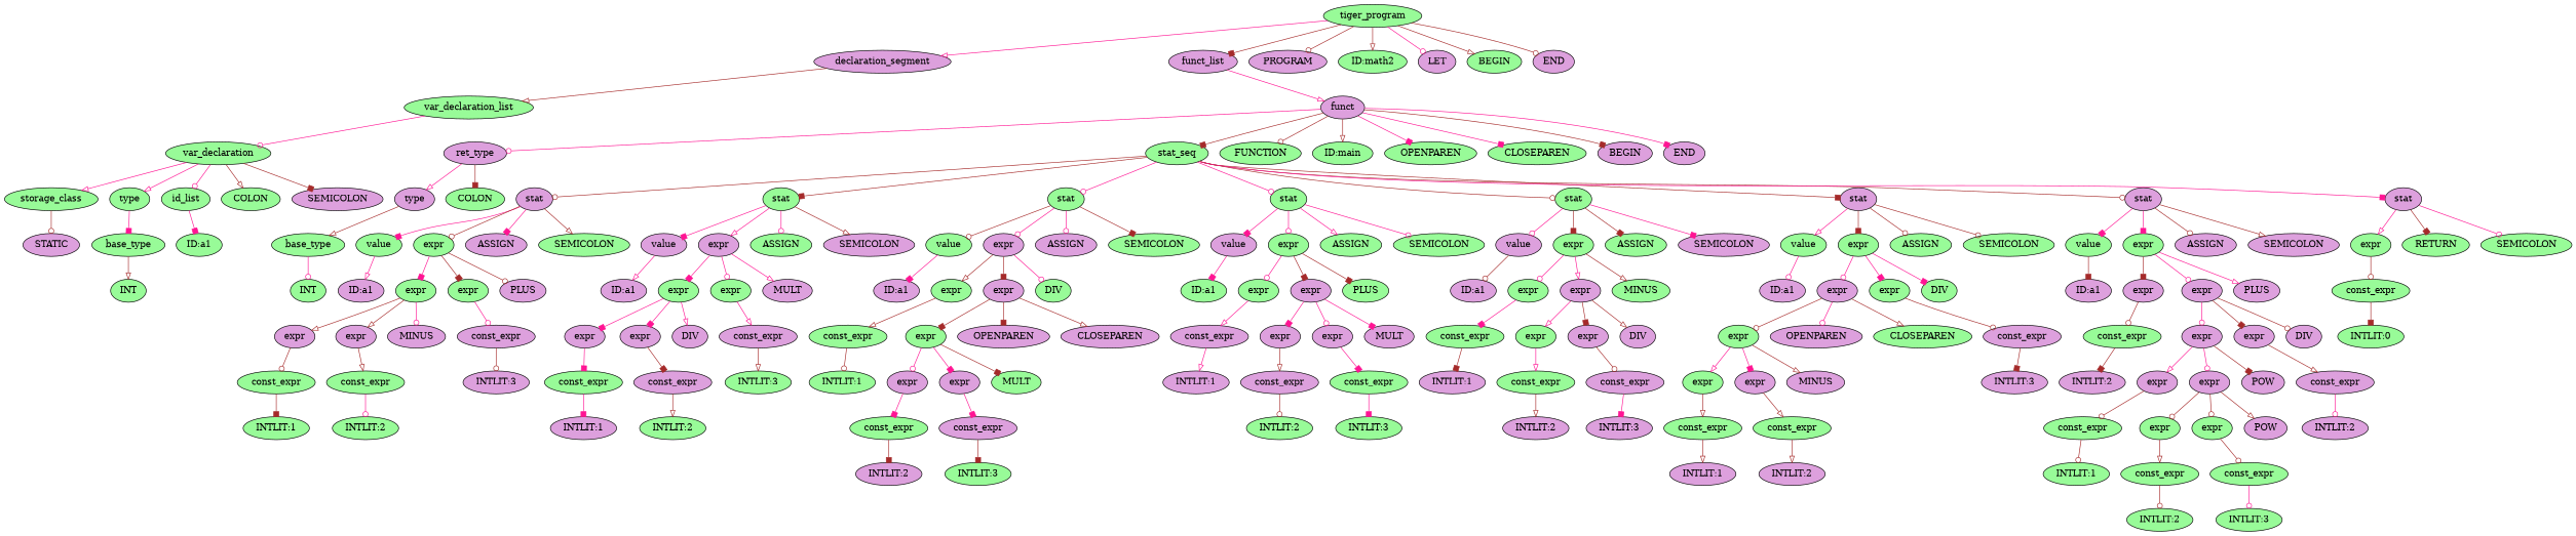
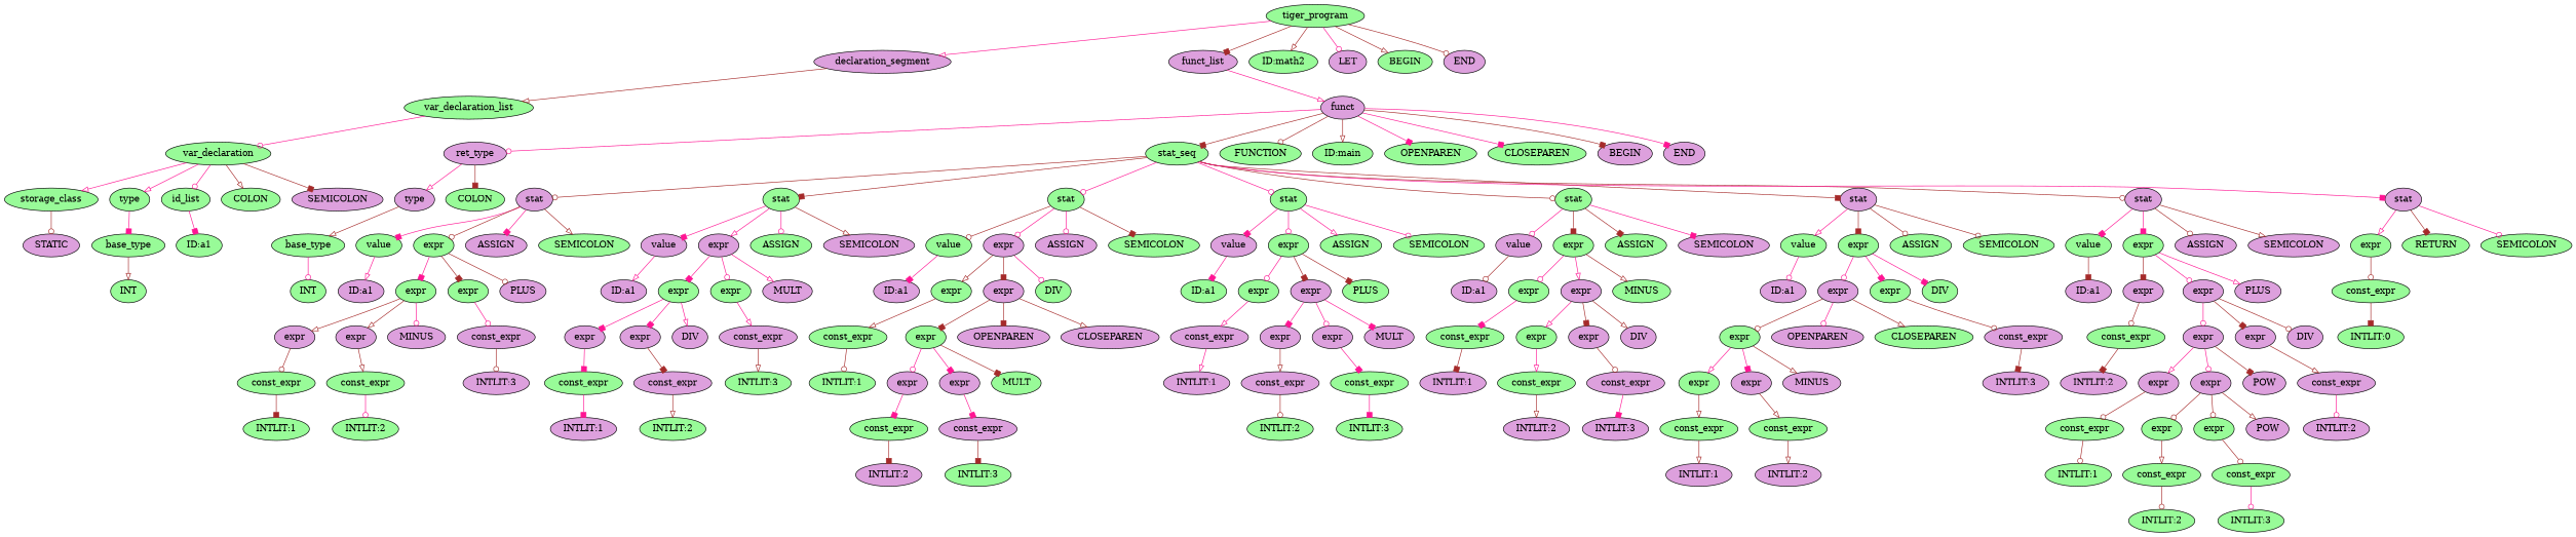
  strict digraph {
    ordering=out
    node [fillcolor=palegreen style=filled]
    edge [arrowhead=box color=brown]
    n1 [label=tiger_program]
    n2 [fillcolor=plum label=declaration_segment]
    n3 [fillcolor=plum label=funct_list]
-   n4 [fillcolor=plum label=PROGRAM]
    n5 [label="ID:math2"]
    n6 [fillcolor=plum label=LET]
    n7 [label=BEGIN]
    n8 [fillcolor=plum label=END]
    n9 [label=var_declaration_list]
    n10 [fillcolor=plum label=funct]
    n11 [label=var_declaration]
    n12 [label=storage_class]
    n13 [label=type]
    n14 [label=id_list]
    n15 [label=COLON]
    n16 [fillcolor=plum label=SEMICOLON]
    n17 [fillcolor=plum label=STATIC]
    n18 [label=base_type]
    n19 [label="ID:a1"]
    n20 [label=INT]
    n21 [fillcolor=plum label=ret_type]
    n22 [label=stat_seq]
    n23 [label=FUNCTION]
    n24 [label="ID:main"]
    n25 [label=OPENPAREN]
    n26 [label=CLOSEPAREN]
    n27 [fillcolor=plum label=BEGIN]
    n28 [fillcolor=plum label=END]
    n29 [fillcolor=plum label=type]
    n30 [label=COLON]
    n31 [fillcolor=plum label=stat]
    n32 [label=stat]
    n33 [label=stat]
    n34 [label=stat]
    n35 [label=stat]
    n36 [fillcolor=plum label=stat]
    n37 [fillcolor=plum label=stat]
    n38 [fillcolor=plum label=stat]
    n39 [label=base_type]
    n40 [label=INT]
    n41 [label=value]
    n42 [label=expr]
    n43 [fillcolor=plum label=ASSIGN]
    n44 [label=SEMICOLON]
    n45 [fillcolor=plum label=value]
    n46 [fillcolor=plum label=expr]
    n47 [label=ASSIGN]
    n48 [fillcolor=plum label=SEMICOLON]
    n49 [label=value]
    n50 [fillcolor=plum label=expr]
    n51 [fillcolor=plum label=ASSIGN]
    n52 [label=SEMICOLON]
    n53 [fillcolor=plum label=value]
    n54 [label=expr]
    n55 [label=ASSIGN]
    n56 [label=SEMICOLON]
    n57 [fillcolor=plum label=value]
    n58 [label=expr]
    n59 [label=ASSIGN]
    n60 [fillcolor=plum label=SEMICOLON]
    n61 [label=value]
    n62 [label=expr]
    n63 [label=ASSIGN]
    n64 [label=SEMICOLON]
    n65 [label=value]
    n66 [label=expr]
    n67 [fillcolor=plum label=ASSIGN]
    n68 [fillcolor=plum label=SEMICOLON]
    n69 [label=expr]
    n70 [label=RETURN]
    n71 [label=SEMICOLON]
    n72 [fillcolor=plum label="ID:a1"]
    n73 [label=expr]
    n74 [label=expr]
    n75 [fillcolor=plum label=PLUS]
    n76 [fillcolor=plum label=expr]
    n77 [label=const_expr]
    n78 [label="INTLIT:1"]
    n79 [fillcolor=plum label=expr]
    n80 [fillcolor=plum label=MINUS]
    n81 [label=const_expr]
    n82 [label="INTLIT:2"]
    n83 [fillcolor=plum label=const_expr]
    n84 [fillcolor=plum label="INTLIT:3"]
    n85 [fillcolor=plum label="ID:a1"]
    n86 [label=expr]
    n87 [label=expr]
    n88 [fillcolor=plum label=MULT]
    n89 [fillcolor=plum label=expr]
    n90 [label=const_expr]
    n91 [fillcolor=plum label="INTLIT:1"]
    n92 [fillcolor=plum label=expr]
    n93 [fillcolor=plum label=DIV]
    n94 [fillcolor=plum label=const_expr]
    n95 [label="INTLIT:2"]
    n96 [fillcolor=plum label=const_expr]
    n97 [label="INTLIT:3"]
    n98 [fillcolor=plum label="ID:a1"]
    n99 [label=expr]
    n100 [fillcolor=plum label=expr]
    n101 [label=DIV]
    n102 [label=const_expr]
    n103 [label="INTLIT:1"]
    n104 [label=expr]
    n105 [fillcolor=plum label=OPENPAREN]
    n106 [fillcolor=plum label=CLOSEPAREN]
    n107 [fillcolor=plum label=expr]
    n108 [fillcolor=plum label=expr]
    n109 [label=MULT]
    n110 [label=const_expr]
    n111 [fillcolor=plum label="INTLIT:2"]
    n112 [fillcolor=plum label=const_expr]
    n113 [label="INTLIT:3"]
    n114 [label="ID:a1"]
    n115 [label=expr]
    n116 [fillcolor=plum label=expr]
    n117 [label=PLUS]
    n118 [fillcolor=plum label=const_expr]
    n119 [fillcolor=plum label="INTLIT:1"]
    n120 [fillcolor=plum label=expr]
    n121 [fillcolor=plum label=expr]
    n122 [fillcolor=plum label=MULT]
    n123 [fillcolor=plum label=const_expr]
    n124 [label="INTLIT:2"]
    n125 [label=const_expr]
    n126 [label="INTLIT:3"]
    n127 [fillcolor=plum label="ID:a1"]
    n128 [label=expr]
    n129 [fillcolor=plum label=expr]
    n130 [label=MINUS]
    n131 [label=const_expr]
    n132 [fillcolor=plum label="INTLIT:1"]
    n133 [label=expr]
    n134 [fillcolor=plum label=expr]
    n135 [fillcolor=plum label=DIV]
    n136 [label=const_expr]
    n137 [fillcolor=plum label="INTLIT:2"]
    n138 [fillcolor=plum label=const_expr]
    n139 [fillcolor=plum label="INTLIT:3"]
    n140 [fillcolor=plum label="ID:a1"]
    n141 [fillcolor=plum label=expr]
    n142 [label=expr]
    n143 [label=DIV]
    n144 [label=expr]
    n145 [fillcolor=plum label=OPENPAREN]
    n146 [label=CLOSEPAREN]
    n147 [label=expr]
    n148 [fillcolor=plum label=expr]
    n149 [fillcolor=plum label=MINUS]
    n150 [label=const_expr]
    n151 [fillcolor=plum label="INTLIT:1"]
    n152 [label=const_expr]
    n153 [fillcolor=plum label="INTLIT:2"]
    n154 [fillcolor=plum label=const_expr]
    n155 [fillcolor=plum label="INTLIT:3"]
    n156 [fillcolor=plum label="ID:a1"]
    n157 [fillcolor=plum label=expr]
    n158 [fillcolor=plum label=expr]
    n159 [fillcolor=plum label=PLUS]
    n160 [label=const_expr]
    n161 [fillcolor=plum label="INTLIT:2"]
    n162 [fillcolor=plum label=expr]
    n163 [fillcolor=plum label=expr]
    n164 [fillcolor=plum label=DIV]
    n165 [fillcolor=plum label=expr]
    n166 [label=const_expr]
    n167 [label="INTLIT:1"]
    n168 [fillcolor=plum label=expr]
    n169 [fillcolor=plum label=POW]
    n170 [label=expr]
    n171 [label=expr]
    n172 [fillcolor=plum label=POW]
    n173 [label=const_expr]
    n174 [label="INTLIT:2"]
    n175 [label=const_expr]
    n176 [label="INTLIT:3"]
    n177 [fillcolor=plum label=const_expr]
    n178 [fillcolor=plum label="INTLIT:2"]
    n179 [label=const_expr]
    n180 [label="INTLIT:0"]
    n1 -> n2 [arrowhead=onormal color=deeppink]
    n1 -> n3
-   n1 -> n4 [arrowhead=odot]
    n1 -> n5 [arrowhead=onormal]
    n1 -> n6 [arrowhead=odot color=deeppink]
    n1 -> n7 [arrowhead=onormal]
    n1 -> n8 [arrowhead=odot]
    n2 -> n9 [arrowhead=onormal]
    n3 -> n10 [arrowhead=onormal color=deeppink]
    n9 -> n11 [arrowhead=odot color=deeppink]
    n10 -> n21 [arrowhead=odot color=deeppink]
    n10 -> n22
    n10 -> n23 [arrowhead=odot]
    n10 -> n24 [arrowhead=onormal]
    n10 -> n25 [color=deeppink]
    n10 -> n26 [color=deeppink]
    n10 -> n27
    n10 -> n28 [color=deeppink]
    n11 -> n12 [arrowhead=onormal color=deeppink]
    n11 -> n13 [arrowhead=onormal color=deeppink]
    n11 -> n14 [arrowhead=odot color=deeppink]
    n11 -> n15 [arrowhead=onormal]
    n11 -> n16
    n12 -> n17 [arrowhead=odot]
    n13 -> n18 [color=deeppink]
    n14 -> n19 [color=deeppink]
    n18 -> n20 [arrowhead=onormal]
    n21 -> n29 [arrowhead=onormal color=deeppink]
    n21 -> n30
    n22 -> n31 [arrowhead=odot]
    n22 -> n32
    n22 -> n33 [arrowhead=odot color=deeppink]
    n22 -> n34 [arrowhead=odot color=deeppink]
    n22 -> n35 [arrowhead=odot]
    n22 -> n36
    n22 -> n37 [arrowhead=odot]
    n22 -> n38 [color=deeppink]
    n29 -> n39 [arrowhead=onormal]
    n31 -> n41 [color=deeppink]
    n31 -> n42 [arrowhead=odot]
    n31 -> n43 [color=deeppink]
    n31 -> n44 [arrowhead=onormal]
    n32 -> n45 [color=deeppink]
    n32 -> n46 [arrowhead=onormal color=deeppink]
    n32 -> n47 [arrowhead=odot color=deeppink]
    n32 -> n48 [arrowhead=onormal]
    n33 -> n49 [arrowhead=odot]
    n33 -> n50 [arrowhead=odot color=deeppink]
    n33 -> n51 [arrowhead=odot color=deeppink]
    n33 -> n52
    n34 -> n53 [color=deeppink]
    n34 -> n54 [arrowhead=odot color=deeppink]
    n34 -> n55 [arrowhead=onormal color=deeppink]
    n34 -> n56 [arrowhead=odot color=deeppink]
    n35 -> n57 [arrowhead=odot color=deeppink]
    n35 -> n58
    n35 -> n59
    n35 -> n60 [color=deeppink]
    n36 -> n61 [arrowhead=onormal color=deeppink]
    n36 -> n62
    n36 -> n63 [arrowhead=odot]
    n36 -> n64 [arrowhead=odot]
    n37 -> n65 [color=deeppink]
    n37 -> n66 [color=deeppink]
    n37 -> n67 [arrowhead=odot]
    n37 -> n68 [arrowhead=onormal]
    n38 -> n69 [arrowhead=onormal color=deeppink]
    n38 -> n70
    n38 -> n71 [arrowhead=odot color=deeppink]
    n39 -> n40 [arrowhead=odot color=deeppink]
    n41 -> n72 [arrowhead=onormal color=deeppink]
    n42 -> n73 [color=deeppink]
    n42 -> n74
    n42 -> n75 [arrowhead=odot]
    n45 -> n85 [arrowhead=onormal color=deeppink]
    n46 -> n86 [color=deeppink]
    n46 -> n87 [arrowhead=odot color=deeppink]
    n46 -> n88 [arrowhead=onormal color=deeppink]
    n49 -> n98 [color=deeppink]
    n50 -> n99 [arrowhead=onormal]
    n50 -> n100
    n50 -> n101 [arrowhead=odot color=deeppink]
    n53 -> n114 [color=deeppink]
    n54 -> n115 [arrowhead=odot color=deeppink]
    n54 -> n116
    n54 -> n117
    n57 -> n127 [arrowhead=odot]
    n58 -> n128 [arrowhead=odot color=deeppink]
    n58 -> n129 [arrowhead=onormal color=deeppink]
    n58 -> n130 [arrowhead=onormal]
    n61 -> n140 [arrowhead=odot color=deeppink]
    n62 -> n141 [arrowhead=odot color=deeppink]
    n62 -> n142 [color=deeppink]
    n62 -> n143 [color=deeppink]
    n65 -> n156
    n66 -> n157
    n66 -> n158 [arrowhead=odot color=deeppink]
    n66 -> n159 [arrowhead=onormal color=deeppink]
    n69 -> n179 [arrowhead=odot]
    n73 -> n76 [arrowhead=onormal]
    n73 -> n79 [arrowhead=onormal]
    n73 -> n80 [arrowhead=odot color=deeppink]
    n74 -> n83 [arrowhead=odot color=deeppink]
    n76 -> n77 [arrowhead=odot]
    n77 -> n78
    n79 -> n81 [arrowhead=onormal]
    n81 -> n82 [arrowhead=odot color=deeppink]
    n83 -> n84 [arrowhead=odot]
    n86 -> n89 [color=deeppink]
    n86 -> n92 [color=deeppink]
    n86 -> n93 [arrowhead=onormal color=deeppink]
    n87 -> n96 [arrowhead=onormal color=deeppink]
    n89 -> n90 [color=deeppink]
    n90 -> n91 [color=deeppink]
    n92 -> n94
    n94 -> n95 [arrowhead=onormal]
    n96 -> n97 [arrowhead=onormal]
    n99 -> n102 [arrowhead=onormal]
    n100 -> n104
    n100 -> n105
    n100 -> n106 [arrowhead=onormal]
    n102 -> n103 [arrowhead=odot]
    n104 -> n107 [arrowhead=odot color=deeppink]
    n104 -> n108 [color=deeppink]
    n104 -> n109
    n107 -> n110 [color=deeppink]
    n108 -> n112 [color=deeppink]
    n110 -> n111
    n112 -> n113
    n115 -> n118 [arrowhead=onormal color=deeppink]
    n116 -> n120 [color=deeppink]
    n116 -> n121 [arrowhead=odot color=deeppink]
    n116 -> n122 [color=deeppink]
    n118 -> n119 [arrowhead=onormal color=deeppink]
    n120 -> n123 [arrowhead=onormal]
    n121 -> n125 [color=deeppink]
    n123 -> n124 [arrowhead=odot]
    n125 -> n126 [color=deeppink]
    n128 -> n131 [color=deeppink]
    n129 -> n133 [arrowhead=onormal color=deeppink]
    n129 -> n134
    n129 -> n135 [arrowhead=onormal]
    n131 -> n132
    n133 -> n136 [arrowhead=onormal color=deeppink]
    n134 -> n138 [arrowhead=odot]
    n136 -> n137 [arrowhead=onormal]
    n138 -> n139 [color=deeppink]
    n141 -> n144 [arrowhead=odot]
    n141 -> n145 [arrowhead=odot color=deeppink]
    n141 -> n146 [arrowhead=onormal]
    n142 -> n154 [arrowhead=odot]
    n144 -> n147 [arrowhead=onormal color=deeppink]
    n144 -> n148 [color=deeppink]
    n144 -> n149 [arrowhead=onormal]
    n147 -> n150 [arrowhead=onormal]
    n148 -> n152 [arrowhead=onormal]
    n150 -> n151 [arrowhead=onormal]
    n152 -> n153 [arrowhead=onormal]
    n154 -> n155
    n157 -> n160 [arrowhead=odot]
    n158 -> n162 [arrowhead=odot color=deeppink]
    n158 -> n163
    n158 -> n164 [arrowhead=odot]
    n160 -> n161
    n162 -> n165 [arrowhead=onormal color=deeppink]
    n162 -> n168 [arrowhead=odot color=deeppink]
    n162 -> n169
    n163 -> n177 [arrowhead=onormal]
    n165 -> n166 [arrowhead=odot]
    n166 -> n167 [arrowhead=odot]
    n168 -> n170 [arrowhead=odot]
    n168 -> n171 [arrowhead=odot]
    n168 -> n172 [arrowhead=onormal]
    n170 -> n173 [arrowhead=onormal]
    n171 -> n175 [arrowhead=odot]
    n173 -> n174 [arrowhead=odot]
    n175 -> n176 [arrowhead=odot color=deeppink]
    n177 -> n178 [arrowhead=odot color=deeppink]
    n179 -> n180
  }
